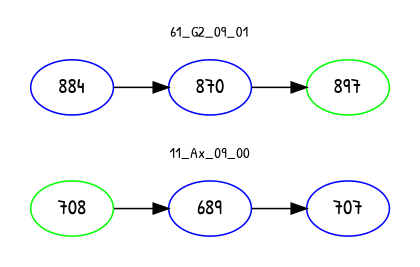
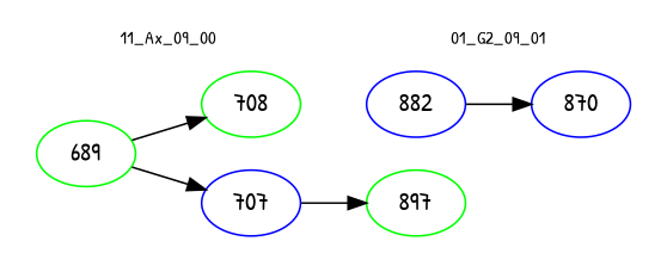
  digraph {
    fontname="Patrick Hand"
    rankdir=LR
    node [color=blue fontname="Patrick Hand"]
    edge [color=black fontname="Patrick Hand"]
    n1 [label=707]
-   n2 [label=689]
+   n2 [color=green label=689]
    n3 [color=green label=708]
-   n4 [label=884]
+   n4 [label=882]
    n5 [label=870]
    n6 [color=green label=897]
    subgraph cluster_1 {
      color=white
      fontsize=10
      label="11_Ax_09_00"
      n1
      n2
      n3
    }
    subgraph cluster_2 {
      color=white
      fontsize=10
-     label="61_G2_09_01"
+     label="01_G2_09_01"
      n4
      n5
      n6
    }
    n2 -> n1
-   n3 -> n2
+   n2 -> n3
    n4 -> n5
-   n5 -> n6
+   n1 -> n6
  }
